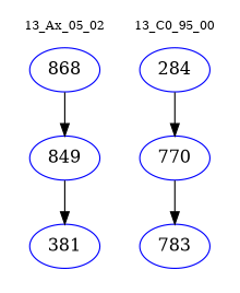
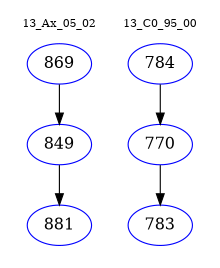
  digraph {
    node [color=blue]
    edge [color=black]
-   n1 [label=868]
+   n1 [label=869]
    n2 [label=849]
-   n3 [label=381]
-   n4 [label=284]
+   n3 [label=881]
+   n4 [label=784]
    n5 [label=770]
    n6 [label=783]
    subgraph cluster_1 {
      color=white
      fontsize=10
      label="13_Ax_05_02"
      n1
      n2
      n3
    }
    subgraph cluster_2 {
      color=white
      fontsize=10
      label="13_C0_95_00"
      n4
      n5
      n6
    }
    n1 -> n2
    n2 -> n3
    n4 -> n5
    n5 -> n6
  }
